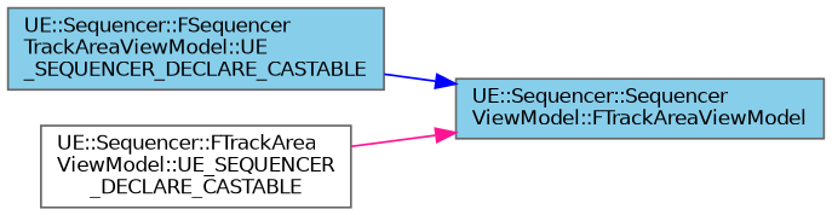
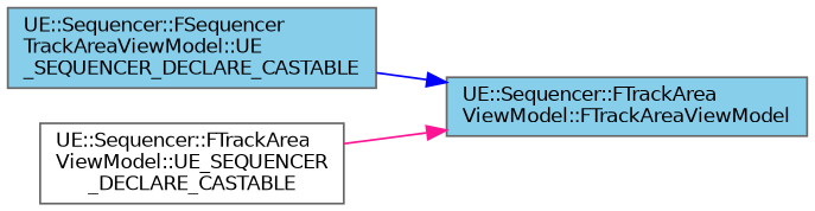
  digraph {
    rankdir=RL
    node [color=grey40 fillcolor=skyblue fontname=Helvetica fontsize=10 shape=box style=filled]
    edge [dir=back fontname=Helvetica fontsize=10 labelfontname=Helvetica labelfontsize=10 style=solid]
-   n1 [color=gray40 fontcolor=black height=0.2 label="UE::Sequencer::Sequencer\lViewModel::FTrackAreaViewModel" width=0.4]
+   n1 [color=gray40 fontcolor=black height=0.2 label="UE::Sequencer::FTrackArea\lViewModel::FTrackAreaViewModel" width=0.4]
    n2 [height=0.2 label="UE::Sequencer::FSequencer\lTrackAreaViewModel::UE\l_SEQUENCER_DECLARE_CASTABLE" width=0.4]
    n3 [fillcolor=white height=0.2 label="UE::Sequencer::FTrackArea\lViewModel::UE_SEQUENCER\l_DECLARE_CASTABLE" width=0.4]
    n1 -> n2 [color=blue]
    n1 -> n3 [color=deeppink]
  }
